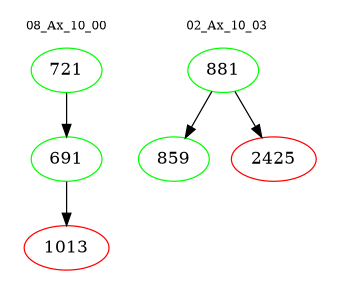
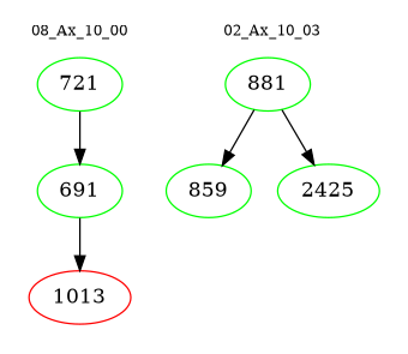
  digraph {
    node [color=green]
    edge [color=black]
    n1 [label=721]
    n2 [label=691]
    n3 [color=red label=1013]
    n4 [label=881]
    n5 [label=859]
-   n6 [color=red label=2425]
+   n6 [label=2425]
    subgraph cluster_1 {
      color=white
      fontsize=10
      label="08_Ax_10_00"
      n1
      n2
      n3
    }
    subgraph cluster_2 {
      color=white
      fontsize=10
      label="02_Ax_10_03"
      n4
      n5
      n6
    }
    n1 -> n2
    n2 -> n3
    n4 -> n5
    n4 -> n6
  }
